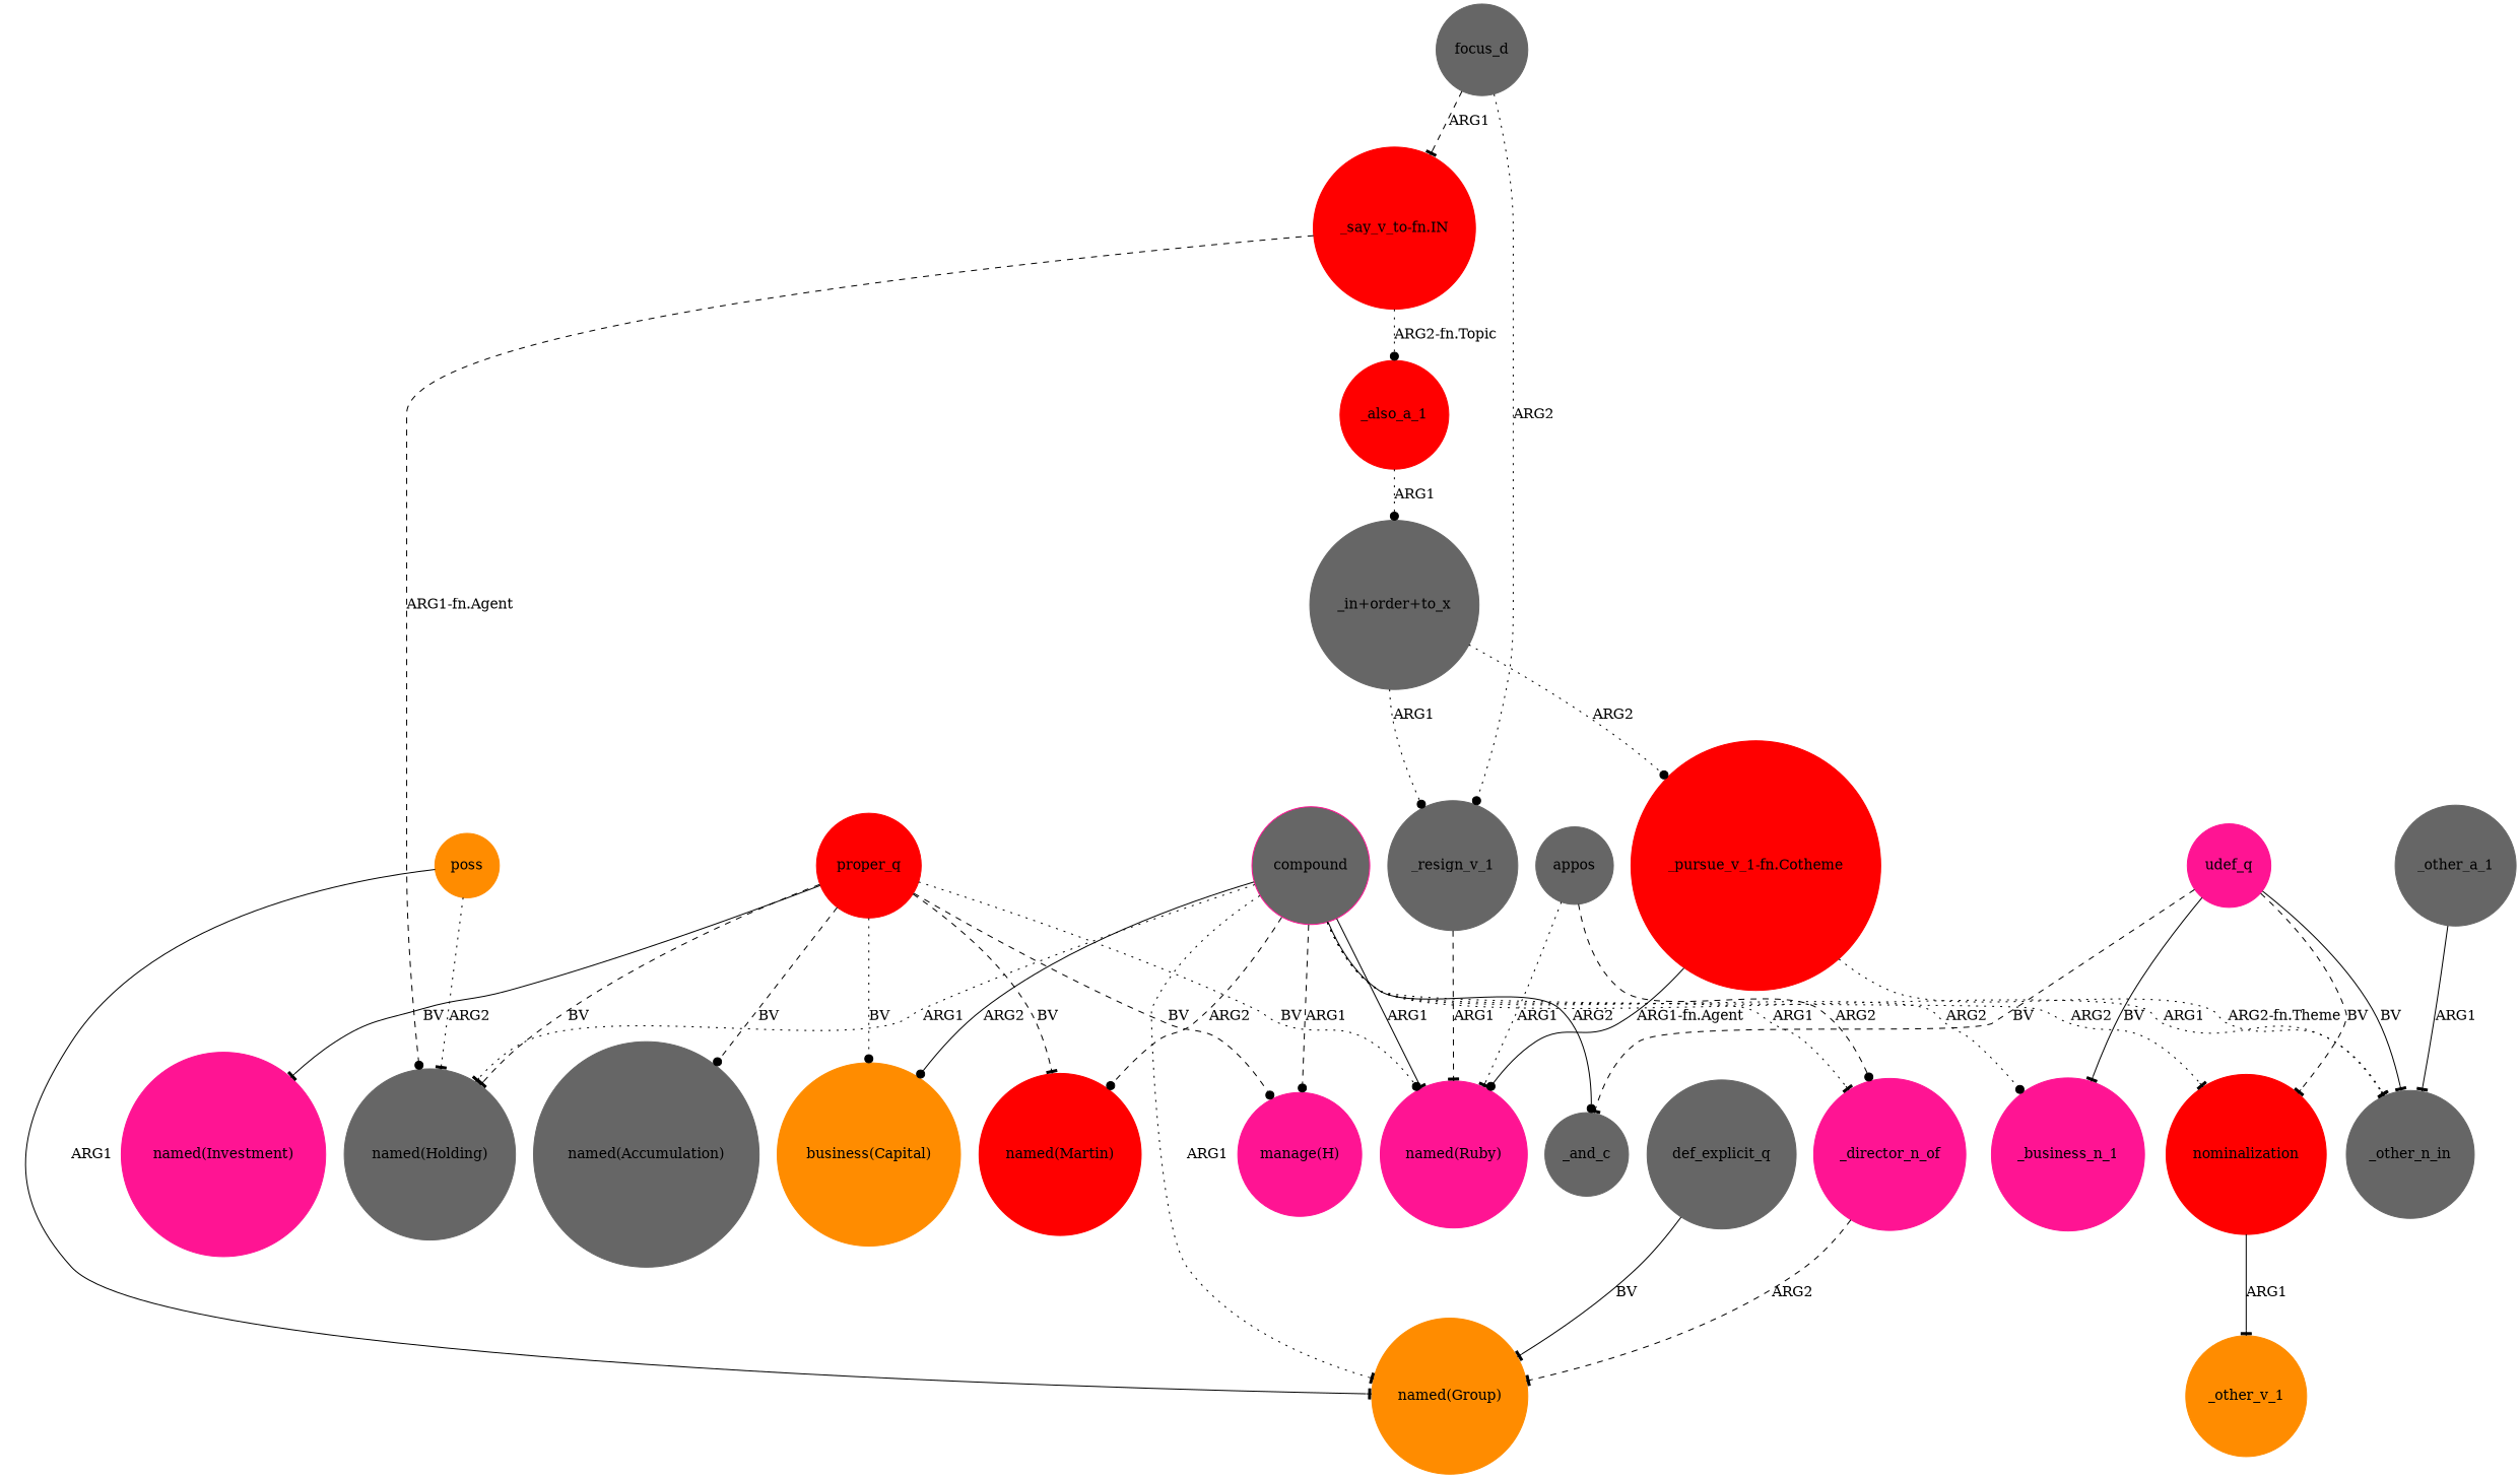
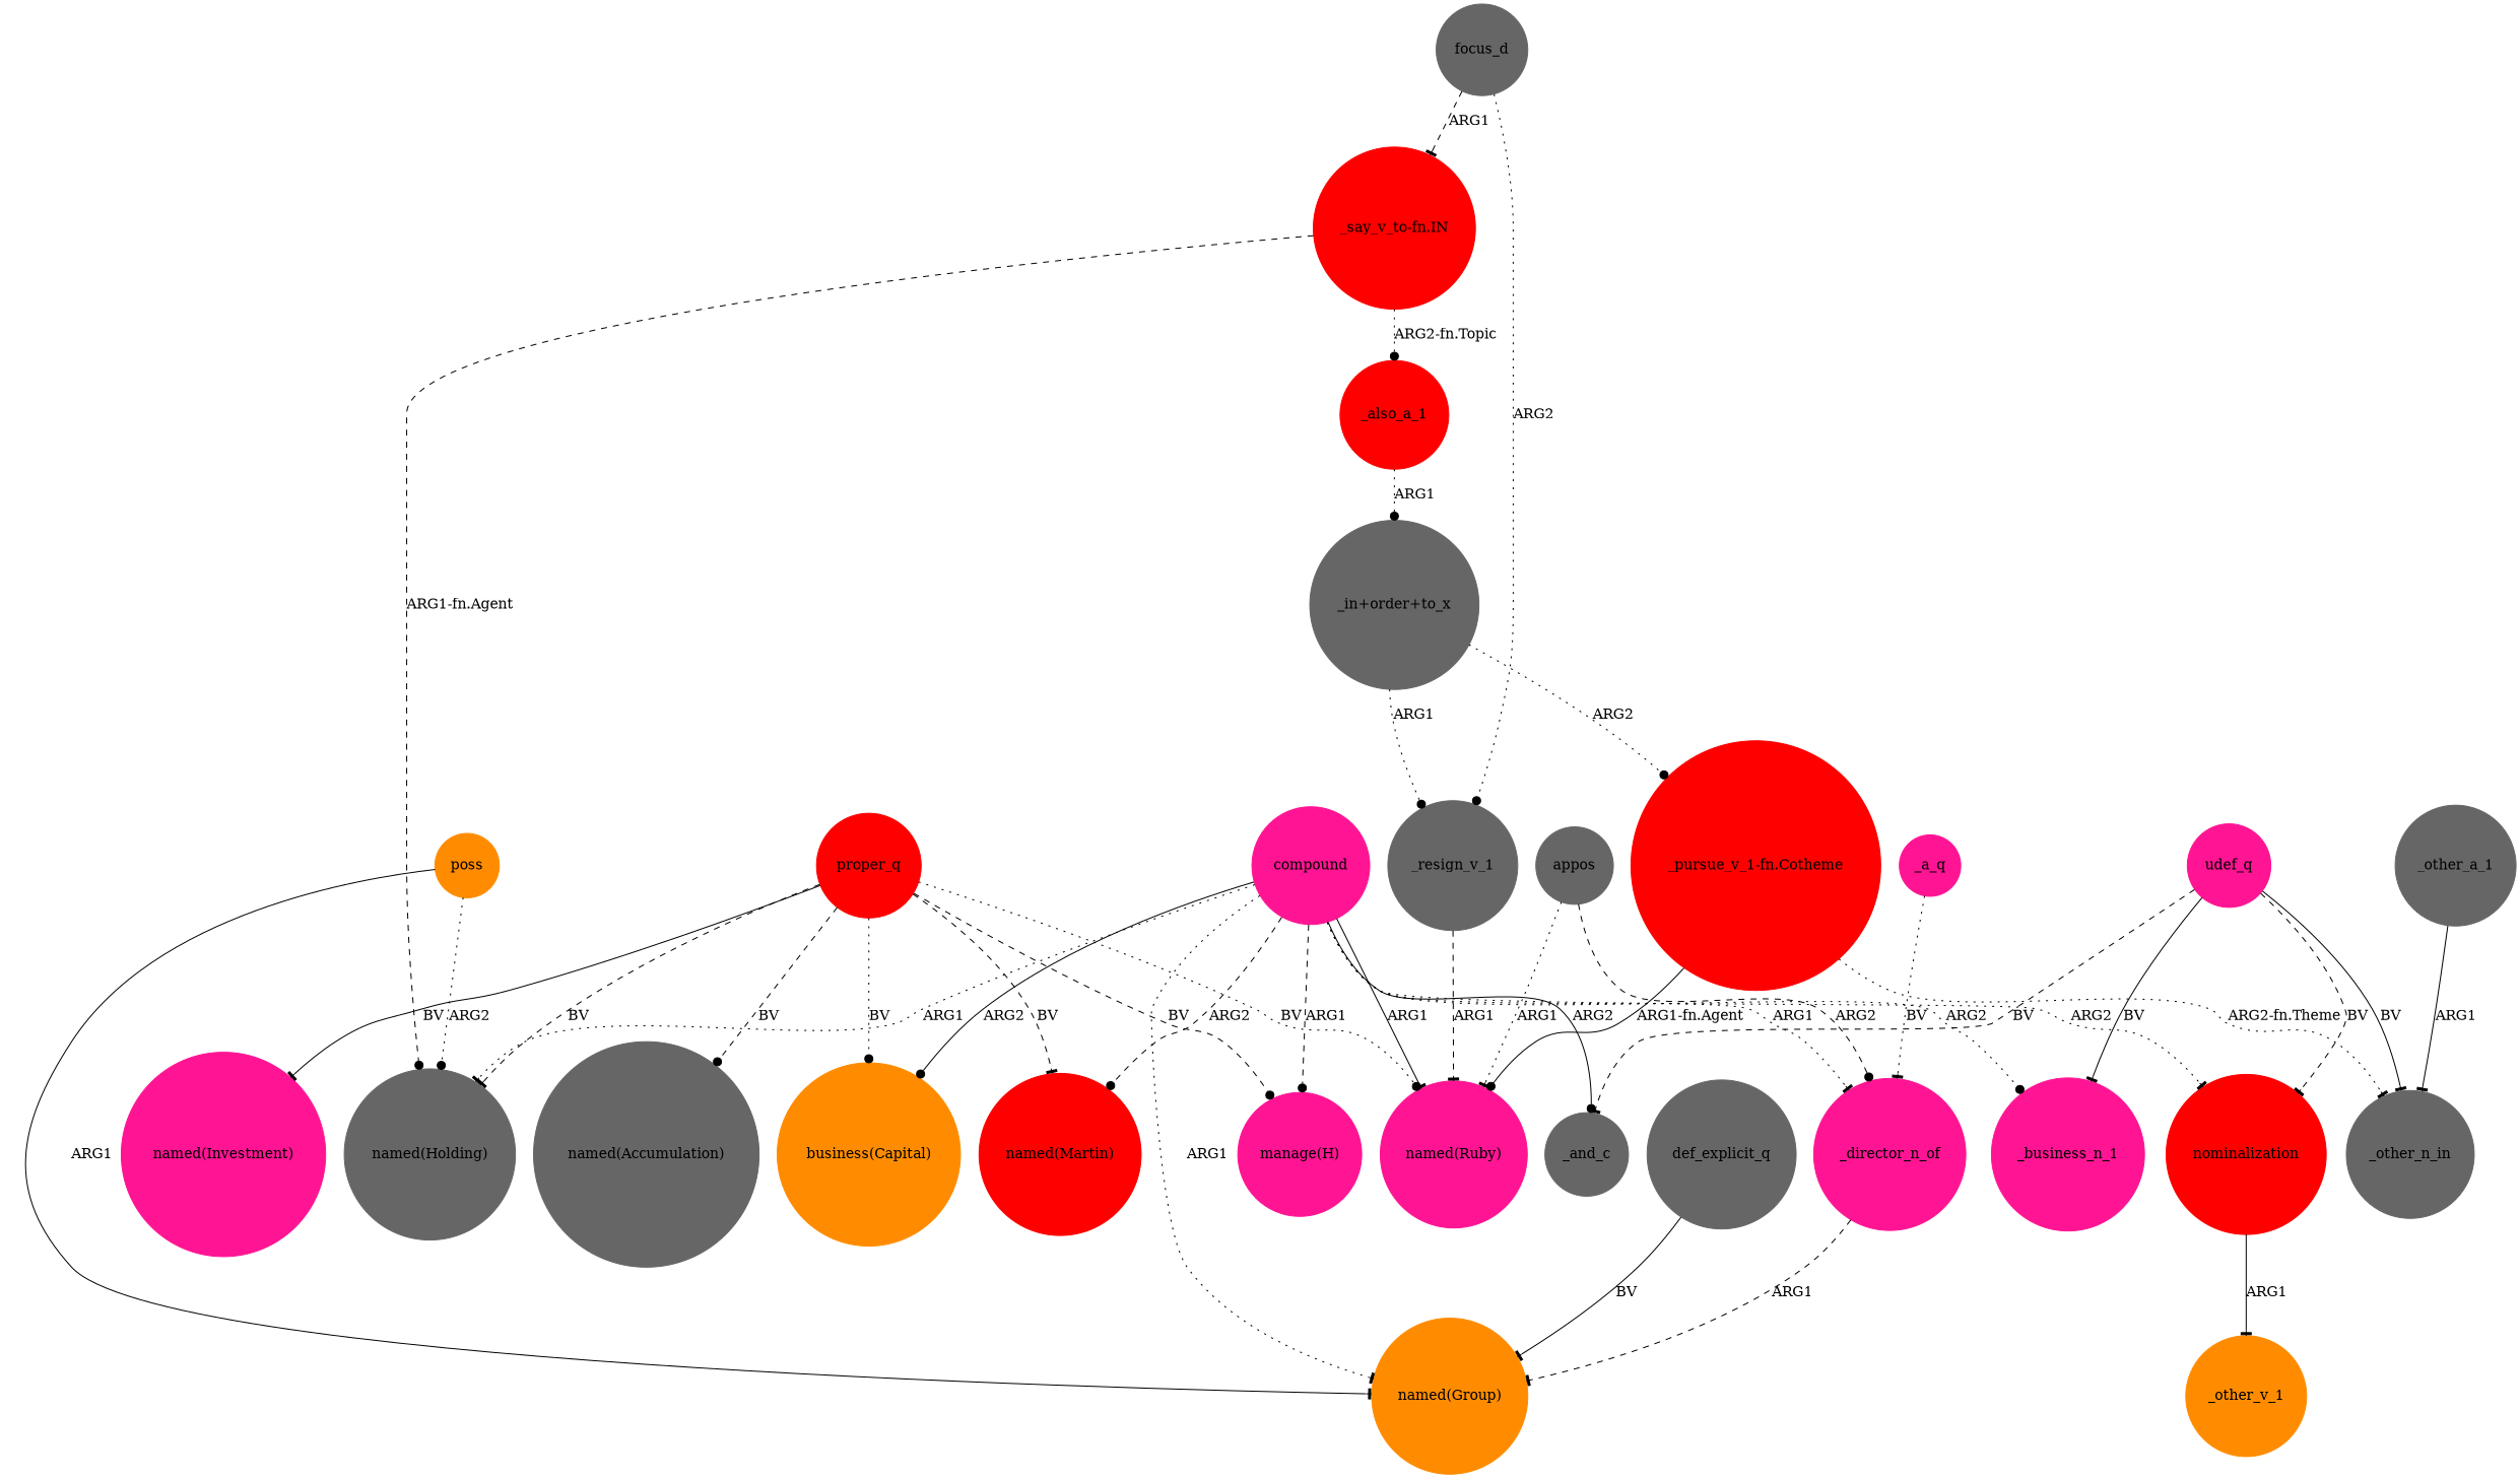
  digraph {
    node [color=gray40 shape=circle style=filled]
    edge [arrowhead=tee style=dotted]
    _also_a_1 [color=red]
    "_in+order+to_x"
    _resign_v_1
    "_pursue_v_1-fn.Cotheme" [color=red]
    "named(Ruby)" [color=deeppink]
    n6 [label=_other_n_in]
-   compound [color=deeppink fillcolor=gray40]
+   compound [color=deeppink]
    "named(Holding)"
    n9 [color=darkorange label="business(Capital)"]
    nominalization [color=red]
    "named(Martin)" [color=red]
    "named(Group)" [color=darkorange]
    _and_c
    n14 [color=deeppink label="manage(H)"]
    _director_n_of [color=deeppink]
    _business_n_1 [color=deeppink]
    n17 [color=darkorange label=_other_v_1]
    proper_q [color=red]
    "named(Accumulation)"
    "named(Investment)" [color=deeppink]
    "_say_v_to-fn.IN" [color=red]
    _other_a_1
    appos
    udef_q [color=deeppink]
    focus_d
    def_explicit_q
    poss [color=darkorange]
+   _a_q [color=deeppink]
    _also_a_1 -> "_in+order+to_x" [arrowhead=dot label=ARG1]
    "_in+order+to_x" -> _resign_v_1 [arrowhead=dot label=ARG1]
    "_in+order+to_x" -> "_pursue_v_1-fn.Cotheme" [arrowhead=dot label=ARG2]
    _resign_v_1 -> "named(Ruby)" [label=ARG1 style=dashed]
    "_pursue_v_1-fn.Cotheme" -> "named(Ruby)" [arrowhead=dot label="ARG1-fn.Agent" style=solid]
    "_pursue_v_1-fn.Cotheme" -> n6 [label="ARG2-fn.Theme"]
    compound -> "named(Ruby)" [label=ARG1 style=solid]
-   compound -> n6 [label=ARG1]
    compound -> "named(Holding)" [label=ARG1]
    compound -> n9 [arrowhead=dot label=ARG2 style=solid]
    compound -> nominalization [label=ARG2]
    compound -> "named(Martin)" [arrowhead=dot label=ARG2 style=dashed]
    compound -> "named(Group)" [label=ARG1]
    compound -> _and_c [arrowhead=dot label=ARG2 style=solid]
    compound -> n14 [arrowhead=dot label=ARG1 style=dashed]
    compound -> _director_n_of [label=ARG1]
    compound -> _business_n_1 [arrowhead=dot label=ARG2]
    nominalization -> n17 [label=ARG1 style=solid]
-   _director_n_of -> "named(Group)" [label=ARG2 style=dashed]
+   _director_n_of -> "named(Group)" [label=ARG1 style=dashed]
    proper_q -> "named(Ruby)" [arrowhead=dot label=BV]
    proper_q -> "named(Holding)" [label=BV style=dashed]
    proper_q -> n9 [arrowhead=dot label=BV]
    proper_q -> "named(Martin)" [label=BV style=dashed]
    proper_q -> n14 [arrowhead=dot label=BV style=dashed]
    proper_q -> "named(Accumulation)" [arrowhead=dot label=BV style=dashed]
    proper_q -> "named(Investment)" [label=BV style=solid]
    "_say_v_to-fn.IN" -> _also_a_1 [arrowhead=dot label="ARG2-fn.Topic"]
    "_say_v_to-fn.IN" -> "named(Holding)" [arrowhead=dot label="ARG1-fn.Agent" style=dashed]
    _other_a_1 -> n6 [label=ARG1 style=solid]
    appos -> "named(Ruby)" [label=ARG1]
    appos -> _director_n_of [arrowhead=dot label=ARG2 style=dashed]
    udef_q -> n6 [label=BV style=solid]
    udef_q -> nominalization [label=BV style=dashed]
    udef_q -> _and_c [label=BV style=dashed]
    udef_q -> _business_n_1 [label=BV style=solid]
    focus_d -> _resign_v_1 [arrowhead=dot label=ARG2]
    focus_d -> "_say_v_to-fn.IN" [label=ARG1 style=dashed]
    def_explicit_q -> "named(Group)" [label=BV style=solid]
-   poss -> "named(Holding)" [label=ARG2]
+   poss -> "named(Holding)" [arrowhead=dot label=ARG2]
    poss -> "named(Group)" [label=ARG1 style=solid]
+   _a_q -> _director_n_of [label=BV]
  }
